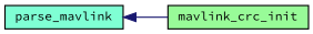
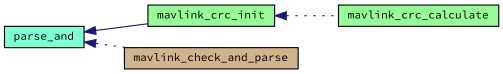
  digraph {
    fontname="Source Code Pro"
    rankdir=LR
    node [color=black fillcolor=palegreen fontname="Source Code Pro" fontsize=10 shape=record style=filled]
    edge [color=midnightblue dir=back fontname="Source Code Pro" fontsize=10 labelfontname=FreeSans labelfontsize=10 style=dotted]
    n1 [fontcolor=black height=0.2 label=mavlink_crc_init width=0.4]
-   n3 [fillcolor=aquamarine height=0.2 label=parse_mavlink width=0.4]
+   n2 [height=0.2 label=mavlink_crc_calculate width=0.4]
+   n3 [fillcolor=aquamarine height=0.2 label=parse_and width=0.4]
+   n4 [fillcolor=tan height=0.2 label=mavlink_check_and_parse width=0.4]
+   n1 -> n2
    n3 -> n1 [style=solid]
+   n3 -> n4
  }
